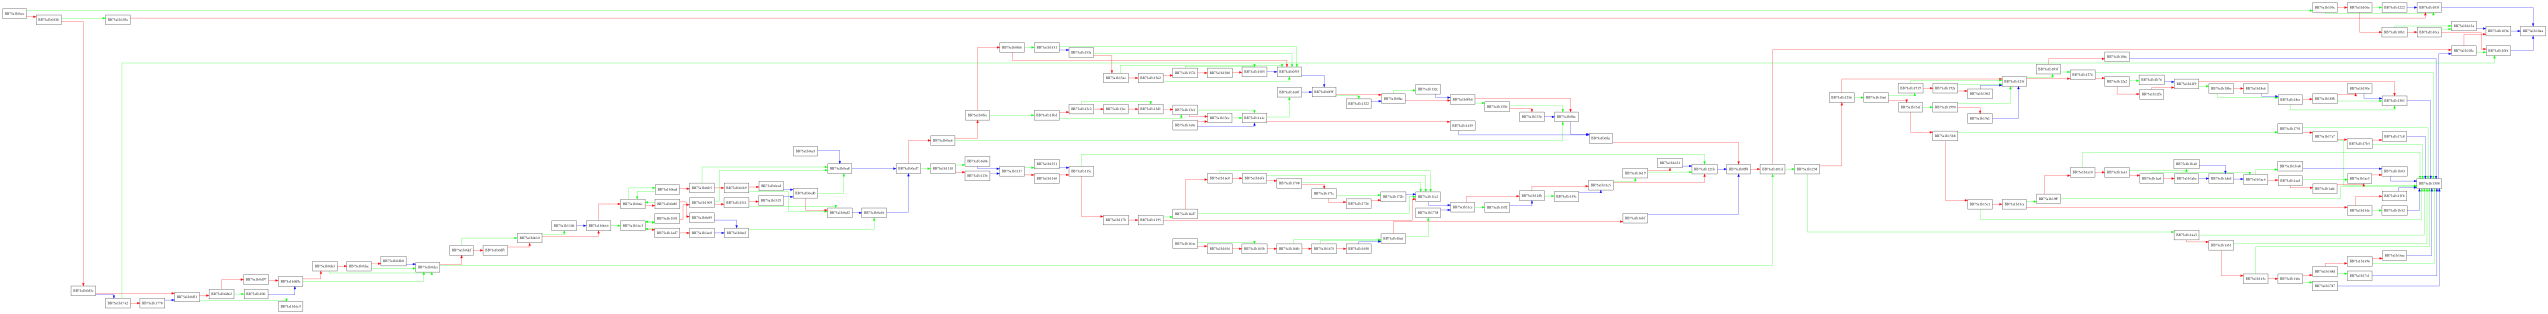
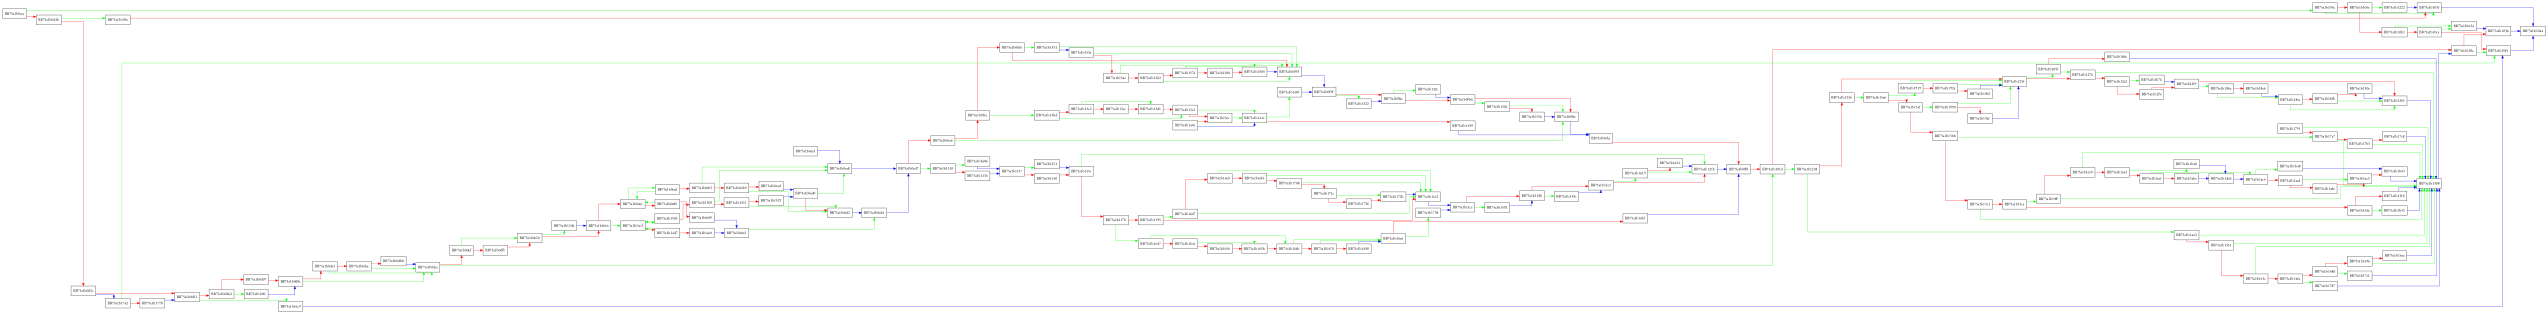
  digraph {
    fontname="EB Garamond"
    rankdir=LR
    splines=ortho
    node [fontname="EB Garamond" shape=box]
    edge [color=red fontname="EB Garamond"]
    BB75a1b0cec
    BB75a1b105c
    BB75a1b0d1b
    BB75a1b103f
    BB75a1b106e
    BB75a1b103a
    BB75a1b0d3c
    BB75a1b1044
    BB75a1b1222
    BB75a1b10b1
    BB75a1b1742
    BB75a1b0d51
    BB75a1b10f4
    BB75a1b1778
    BB75a1b16c9
    BB75a1b0d62
    BB75a1b10fc
    BB75a1b0d97
    BB75a1b0d9c
    BB75a1b0dca
    BB75a1b0da3
    BB75a1b101d
    BB75a1b0def
    BB75a1b0dac
    BB75a1b1238
    BB75a1b102c
    BB75a1b0e10
    BB75a1b0dfb
    BB75a1b0db8
    BB75a1b1443
    BB75a1b1256
    BB75a1b1036
    BB75a1b1106
    BB75a1b0e44
    BB75a1b14c3
    BB75a1b0e6c
    BB75a1b1501
    BB75a1b14d7
    BB75a1b0ead
    BB75a1b0e80
    BB75a1b1509
    BB75a1b14e0
    BB75a1b0eb5
    BB75a1b0e89
    BB75a1b0ea8
    BB75a1b0eb9
    BB75a1b0ea3
    BB75a1b0ed4
    BB75a1b0ed7
    BB75a1b0ea5
    BB75a1b1110
    BB75a1b0ee6
    BB75a1b1606
    BB75a1b1134
    BB75a1b0fec
    BB75a1b0f4c
    BB75a1b0ed2
    BB75a1b0ecd
    BB75a1b0ed0
    BB75a1b1137
    BB75a1b0fee
    BB75a1b13bd
    BB75a1b0f66
    BB75a1b0ff8
    BB75a1b13e1
    BB75a1b13c2
    BB75a1b1531
    BB75a1b0f93
    BB75a1b141c
    BB75a1b13ec
    BB75a1b13d1
    BB75a1b13cc
    BB75a1b153a
    BB75a1b0f9f
    BB75a1b154e
    BB75a1b1322
    BB75a1b0fac
    BB75a1b132c
    BB75a1b0fb6
    BB75a1b1336
    BB75a1b133e
    BB75a1b1308
    BB75a1b1451
    BB75a1b15a6
    BB75a1b125f
    BB75a1b1634
    BB75a1b10ca
    BB75a1b1351
    BB75a1b1140
    BB75a1b115c
    BB75a1b121b
    BB75a1b117b
+   BB75a1b1647
    BB75a1b1195
    BB75a1b166b
    BB75a1b164c
    BB75a1b16d7
    BB75a1b11c2
    BB75a1b16a6
    BB75a1b1676
    BB75a1b165b
    BB75a1b1656
    BB75a1b16e0
    BB75a1b11ce
    BB75a1b16f4
    BB75a1b1592
    BB75a1b11db
    BB75a1b159c
    BB75a1b11e5
    BB75a1b1619
    BB75a1b1621
    BB75a1b145c
    BB75a1b1919
    BB75a1b15af
    BB75a1b185f
    BB75a1b1276
    BB75a1b192a
    BB75a1b1990
    BB75a1b15b8
    BB75a1b186c
    BB75a1b12a2
    BB75a1b1b76
    BB75a1b12f4
    BB75a1b12f9
    BB75a1b18be
    BB75a1b1301
    BB75a1b18ee
    BB75a1b18e6
    BB75a1b18fb
    BB75a1b160f
    BB75a1b1439
    BB75a1b140e
    BB75a1b146c
    BB75a1b1787
    BB75a1b148d
    BB75a1b17e1
    BB75a1b1496
    BB75a1b14aa
    BB75a1b1511
    BB75a1b1529
    BB75a1b1562
    BB75a1b1576
    BB75a1b1585
    BB75a1b1580
    BB75a1b1962
    BB75a1b19a1
    BB75a1b1791
    BB75a1b15c1
    BB75a1b17a7
    BB75a1b15ca
    BB75a1b17b5
    BB75a1b19ff
    BB75a1b15de
    BB75a1b1a10
    BB75a1b1b52
    BB75a1b15fb
    BB75a1b1a41
    BB75a1b1738
    BB75a1b16bf
    BB75a1b1698
    BB75a1b1708
    BB75a1b171c
    BB75a1b172b
    BB75a1b1726
    BB75a1b17c8
    BB75a1b190e
    BB75a1b1b40
    BB75a1b1aaf
    BB75a1b1abd
    BB75a1b1ac4
    BB75a1b1aba
    BB75a1b1b48
    BB75a1b1acd
    BB75a1b1b03
    BB75a1b1ae3
    BB75a1b1ade
    BB75a1b0cec -> BB75a1b105c [color=green]
    BB75a1b0cec -> BB75a1b0d1b
    BB75a1b105c -> BB75a1b103f [color=green]
    BB75a1b105c -> BB75a1b106e
    BB75a1b0d1b -> BB75a1b103a [color=green]
    BB75a1b0d1b -> BB75a1b0d3c
    BB75a1b103f -> BB75a1b1044 [color=blue]
    BB75a1b106e -> BB75a1b1222 [color=green]
    BB75a1b106e -> BB75a1b10b1
    BB75a1b103a -> BB75a1b103f
    BB75a1b0d3c -> BB75a1b1742 [color=blue]
    BB75a1b0d3c -> BB75a1b0d51
    BB75a1b1222 -> BB75a1b103f [color=blue]
    BB75a1b10b1 -> BB75a1b1634 [color=green]
    BB75a1b10b1 -> BB75a1b10ca
    BB75a1b1742 -> BB75a1b10f4 [color=green]
    BB75a1b1742 -> BB75a1b1778
    BB75a1b0d51 -> BB75a1b16c9 [color=green]
    BB75a1b0d51 -> BB75a1b0d62
    BB75a1b10f4 -> BB75a1b1044 [color=blue]
    BB75a1b1778 -> BB75a1b0d51 [color=blue]
+   BB75a1b16c9 -> BB75a1b10f4 [color=blue]
    BB75a1b0d62 -> BB75a1b10fc [color=green]
    BB75a1b0d62 -> BB75a1b0d97
    BB75a1b10fc -> BB75a1b0d9c [color=blue]
    BB75a1b0d97 -> BB75a1b0d9c
    BB75a1b0d9c -> BB75a1b0dca [color=green]
    BB75a1b0d9c -> BB75a1b0da3
    BB75a1b0dca -> BB75a1b101d [color=green]
    BB75a1b0dca -> BB75a1b0def
    BB75a1b0da3 -> BB75a1b0dca [color=green]
    BB75a1b0da3 -> BB75a1b0dac
    BB75a1b101d -> BB75a1b1238 [color=green]
    BB75a1b101d -> BB75a1b102c
    BB75a1b0def -> BB75a1b0e10 [color=green]
    BB75a1b0def -> BB75a1b0dfb
    BB75a1b0dac -> BB75a1b0dca [color=green]
    BB75a1b0dac -> BB75a1b0db8
    BB75a1b1238 -> BB75a1b1443 [color=green]
    BB75a1b1238 -> BB75a1b1256
    BB75a1b102c -> BB75a1b10f4 [color=green]
    BB75a1b102c -> BB75a1b1036
    BB75a1b0e10 -> BB75a1b1106 [color=green]
    BB75a1b0e10 -> BB75a1b0e44
    BB75a1b0dfb -> BB75a1b0e10
    BB75a1b0db8 -> BB75a1b0dca [color=blue]
    BB75a1b1443 -> BB75a1b1308 [color=green]
    BB75a1b1443 -> BB75a1b1451
    BB75a1b1256 -> BB75a1b15a6 [color=green]
    BB75a1b1256 -> BB75a1b125f
    BB75a1b1036 -> BB75a1b1044 [color=blue]
    BB75a1b1106 -> BB75a1b0e44 [color=blue]
    BB75a1b0e44 -> BB75a1b14c3 [color=green]
    BB75a1b0e44 -> BB75a1b0e6c
    BB75a1b14c3 -> BB75a1b1501 [color=green]
    BB75a1b14c3 -> BB75a1b14d7
    BB75a1b0e6c -> BB75a1b0ead [color=green]
    BB75a1b0e6c -> BB75a1b0e80
    BB75a1b1501 -> BB75a1b14c3 [color=green]
    BB75a1b1501 -> BB75a1b1509
    BB75a1b14d7 -> BB75a1b14c3 [color=green]
    BB75a1b14d7 -> BB75a1b14e0
    BB75a1b0ead -> BB75a1b0e6c [color=green]
    BB75a1b0ead -> BB75a1b0eb5
    BB75a1b0e80 -> BB75a1b0e6c [color=green]
    BB75a1b0e80 -> BB75a1b0e89
    BB75a1b1509 -> BB75a1b0ea8 [color=green]
    BB75a1b1509 -> BB75a1b1511
    BB75a1b14e0 -> BB75a1b0ea3 [color=blue]
    BB75a1b0eb5 -> BB75a1b0ea8 [color=green]
    BB75a1b0eb5 -> BB75a1b0eb9
    BB75a1b0e89 -> BB75a1b0ea3 [color=blue]
    BB75a1b0ea8 -> BB75a1b0ed7 [color=blue]
    BB75a1b0eb9 -> BB75a1b0ed2 [color=green]
    BB75a1b0eb9 -> BB75a1b0ecd
    BB75a1b0ea3 -> BB75a1b0ed4 [color=green]
    BB75a1b0ed4 -> BB75a1b0ed7 [color=blue]
    BB75a1b0ed7 -> BB75a1b1110 [color=green]
    BB75a1b0ed7 -> BB75a1b0ee6
    BB75a1b0ea5 -> BB75a1b0ea8 [color=blue]
    BB75a1b1110 -> BB75a1b1606 [color=green]
    BB75a1b1110 -> BB75a1b1134
    BB75a1b0ee6 -> BB75a1b0fec [color=green]
    BB75a1b0ee6 -> BB75a1b0f4c
    BB75a1b1606 -> BB75a1b1137 [color=blue]
    BB75a1b1134 -> BB75a1b1137 [color=blue]
    BB75a1b0fec -> BB75a1b0fee [color=blue]
    BB75a1b0f4c -> BB75a1b13bd [color=green]
    BB75a1b0f4c -> BB75a1b0f66
    BB75a1b0ed2 -> BB75a1b0ed4 [color=blue]
    BB75a1b0ecd -> BB75a1b0ed0 [color=blue]
    BB75a1b0ed0 -> BB75a1b0ea8 [color=green]
    BB75a1b0ed0 -> BB75a1b0ed2
    BB75a1b1137 -> BB75a1b1351 [color=green]
    BB75a1b1137 -> BB75a1b1140
    BB75a1b0fee -> BB75a1b0ff8
    BB75a1b13bd -> BB75a1b13e1 [color=green]
    BB75a1b13bd -> BB75a1b13c2
    BB75a1b0f66 -> BB75a1b1531 [color=green]
    BB75a1b0f66 -> BB75a1b0f93
    BB75a1b0ff8 -> BB75a1b101d
    BB75a1b13e1 -> BB75a1b141c [color=green]
    BB75a1b13e1 -> BB75a1b13ec
    BB75a1b13c2 -> BB75a1b13d1 [color=green]
    BB75a1b13c2 -> BB75a1b13cc
    BB75a1b1531 -> BB75a1b0f93 [color=green]
    BB75a1b1531 -> BB75a1b153a [color=blue]
    BB75a1b0f93 -> BB75a1b0f9f [color=blue]
    BB75a1b141c -> BB75a1b160f [color=green]
    BB75a1b141c -> BB75a1b1439
    BB75a1b13ec -> BB75a1b141c [color=green]
    BB75a1b13d1 -> BB75a1b13e1
    BB75a1b13cc -> BB75a1b13d1
    BB75a1b153a -> BB75a1b0f93 [color=green]
    BB75a1b153a -> BB75a1b154e
    BB75a1b0f9f -> BB75a1b1322 [color=green]
    BB75a1b0f9f -> BB75a1b0fac
    BB75a1b154e -> BB75a1b0f93 [color=green]
    BB75a1b154e -> BB75a1b1562
    BB75a1b1322 -> BB75a1b0fac [color=blue]
    BB75a1b0fac -> BB75a1b132c [color=green]
    BB75a1b0fac -> BB75a1b0fb6
    BB75a1b132c -> BB75a1b0fb6 [color=blue]
    BB75a1b0fb6 -> BB75a1b0fec
    BB75a1b0fb6 -> BB75a1b1336 [color=green]
    BB75a1b1336 -> BB75a1b0fec [color=green]
    BB75a1b1336 -> BB75a1b133e
    BB75a1b133e -> BB75a1b0fec [color=blue]
    BB75a1b1308 -> BB75a1b102c [color=blue]
    BB75a1b1451 -> BB75a1b1308 [color=green]
    BB75a1b1451 -> BB75a1b145c
    BB75a1b15a6 -> BB75a1b1919 [color=green]
    BB75a1b15a6 -> BB75a1b15af
    BB75a1b125f -> BB75a1b185f [color=green]
    BB75a1b125f -> BB75a1b1276
    BB75a1b1634 -> BB75a1b1036 [color=blue]
    BB75a1b10ca -> BB75a1b10f4
    BB75a1b10ca -> BB75a1b1634 [color=green]
    BB75a1b1351 -> BB75a1b115c [color=blue]
    BB75a1b1140 -> BB75a1b115c
    BB75a1b115c -> BB75a1b121b [color=green]
    BB75a1b115c -> BB75a1b117b
    BB75a1b121b -> BB75a1b0ff8 [color=blue]
+   BB75a1b117b -> BB75a1b1647 [color=green]
    BB75a1b117b -> BB75a1b1195
+   BB75a1b1647 -> BB75a1b166b [color=green]
+   BB75a1b1647 -> BB75a1b164c
    BB75a1b1195 -> BB75a1b16d7 [color=green]
    BB75a1b1195 -> BB75a1b11c2
    BB75a1b166b -> BB75a1b16a6 [color=green]
    BB75a1b166b -> BB75a1b1676
    BB75a1b164c -> BB75a1b165b [color=green]
    BB75a1b164c -> BB75a1b1656
    BB75a1b16d7 -> BB75a1b11c2 [color=green]
    BB75a1b16d7 -> BB75a1b16e0
    BB75a1b11c2 -> BB75a1b11ce [color=blue]
    BB75a1b16a6 -> BB75a1b1738 [color=green]
    BB75a1b16a6 -> BB75a1b16bf
    BB75a1b1676 -> BB75a1b16a6 [color=green]
    BB75a1b1676 -> BB75a1b1698
    BB75a1b165b -> BB75a1b166b
    BB75a1b1656 -> BB75a1b165b
    BB75a1b16e0 -> BB75a1b11c2 [color=green]
    BB75a1b16e0 -> BB75a1b16f4
    BB75a1b11ce -> BB75a1b1592 [color=green]
    BB75a1b11ce -> BB75a1b11db
    BB75a1b16f4 -> BB75a1b11c2 [color=green]
    BB75a1b16f4 -> BB75a1b1708
    BB75a1b1592 -> BB75a1b11db [color=blue]
    BB75a1b11db -> BB75a1b159c [color=green]
    BB75a1b11db -> BB75a1b11e5
    BB75a1b159c -> BB75a1b11e5 [color=blue]
    BB75a1b11e5 -> BB75a1b121b
    BB75a1b11e5 -> BB75a1b1619 [color=green]
    BB75a1b1619 -> BB75a1b121b [color=green]
    BB75a1b1619 -> BB75a1b1621
    BB75a1b1621 -> BB75a1b121b [color=blue]
    BB75a1b145c -> BB75a1b1308 [color=green]
    BB75a1b145c -> BB75a1b146c
    BB75a1b1919 -> BB75a1b125f [color=green]
    BB75a1b1919 -> BB75a1b192a
    BB75a1b15af -> BB75a1b1990 [color=green]
    BB75a1b15af -> BB75a1b15b8
    BB75a1b185f -> BB75a1b1276 [color=green]
    BB75a1b185f -> BB75a1b186c
    BB75a1b1276 -> BB75a1b1308 [color=green]
    BB75a1b1276 -> BB75a1b12a2
    BB75a1b192a -> BB75a1b125f [color=green]
    BB75a1b192a -> BB75a1b1962
    BB75a1b1990 -> BB75a1b125f [color=green]
    BB75a1b1990 -> BB75a1b19a1
-   BB75a1b15b8 -> BB75a1b1791 [color=green]
+   BB75a1b15b8 -> BB75a1b17a7 [color=green]
    BB75a1b15b8 -> BB75a1b15c1
    BB75a1b186c -> BB75a1b1308 [color=blue]
    BB75a1b12a2 -> BB75a1b1b76 [color=green]
    BB75a1b12a2 -> BB75a1b12f4
    BB75a1b1b76 -> BB75a1b12f9 [color=blue]
    BB75a1b12f4 -> BB75a1b12f9
    BB75a1b12f9 -> BB75a1b18be [color=green]
    BB75a1b12f9 -> BB75a1b1301
    BB75a1b18be -> BB75a1b18ee [color=green]
    BB75a1b18be -> BB75a1b18e6
    BB75a1b1301 -> BB75a1b1308 [color=blue]
    BB75a1b18ee -> BB75a1b1301 [color=green]
    BB75a1b18ee -> BB75a1b18fb
    BB75a1b18e6 -> BB75a1b18ee [color=blue]
    BB75a1b18fb -> BB75a1b1301 [color=green]
    BB75a1b18fb -> BB75a1b190e
    BB75a1b160f -> BB75a1b0f9f [color=blue]
    BB75a1b1439 -> BB75a1b0fee [color=blue]
    BB75a1b140e -> BB75a1b141c [color=blue]
    BB75a1b140e -> BB75a1b13ec
    BB75a1b146c -> BB75a1b1787 [color=green]
    BB75a1b146c -> BB75a1b148d
    BB75a1b1787 -> BB75a1b1308 [color=blue]
    BB75a1b148d -> BB75a1b17e1 [color=green]
    BB75a1b148d -> BB75a1b1496
    BB75a1b17e1 -> BB75a1b1308 [color=blue]
    BB75a1b1496 -> BB75a1b1308 [color=green]
    BB75a1b1496 -> BB75a1b14aa
    BB75a1b14aa -> BB75a1b1308 [color=blue]
    BB75a1b1511 -> BB75a1b0ed2 [color=green]
    BB75a1b1511 -> BB75a1b1529
    BB75a1b1529 -> BB75a1b0ed0 [color=blue]
    BB75a1b1562 -> BB75a1b0f93 [color=green]
    BB75a1b1562 -> BB75a1b1576
    BB75a1b1576 -> BB75a1b1585 [color=green]
    BB75a1b1576 -> BB75a1b1580
    BB75a1b1585 -> BB75a1b0f93 [color=blue]
    BB75a1b1580 -> BB75a1b1585
    BB75a1b1962 -> BB75a1b125f [color=blue]
    BB75a1b19a1 -> BB75a1b125f [color=blue]
    BB75a1b1791 -> BB75a1b1308 [color=green]
    BB75a1b1791 -> BB75a1b17a7
    BB75a1b15c1 -> BB75a1b1308 [color=green]
    BB75a1b15c1 -> BB75a1b15ca
    BB75a1b17a7 -> BB75a1b1308 [color=green]
    BB75a1b17a7 -> BB75a1b17b5
    BB75a1b15ca -> BB75a1b19ff [color=green]
    BB75a1b15ca -> BB75a1b15de
    BB75a1b17b5 -> BB75a1b1308 [color=green]
    BB75a1b17b5 -> BB75a1b17c8
    BB75a1b19ff -> BB75a1b1308 [color=green]
    BB75a1b19ff -> BB75a1b1a10
    BB75a1b15de -> BB75a1b1b52 [color=green]
    BB75a1b15de -> BB75a1b15fb
    BB75a1b1a10 -> BB75a1b1308 [color=green]
    BB75a1b1a10 -> BB75a1b1a41
    BB75a1b1b52 -> BB75a1b1308 [color=blue]
    BB75a1b15fb -> BB75a1b1308 [color=blue]
    BB75a1b1a41 -> BB75a1b1b40 [color=green]
    BB75a1b1a41 -> BB75a1b1aaf
    BB75a1b1738 -> BB75a1b11ce [color=blue]
    BB75a1b16bf -> BB75a1b0ff8 [color=blue]
    BB75a1b1698 -> BB75a1b16a6 [color=blue]
    BB75a1b1708 -> BB75a1b11c2 [color=green]
    BB75a1b1708 -> BB75a1b171c
    BB75a1b171c -> BB75a1b172b [color=green]
    BB75a1b171c -> BB75a1b1726
    BB75a1b172b -> BB75a1b11c2 [color=blue]
    BB75a1b1726 -> BB75a1b172b
    BB75a1b17c8 -> BB75a1b1308 [color=blue]
    BB75a1b190e -> BB75a1b1301 [color=blue]
    BB75a1b1b40 -> BB75a1b1abd [color=blue]
    BB75a1b1aaf -> BB75a1b1ac4 [color=green]
    BB75a1b1aaf -> BB75a1b1aba
    BB75a1b1abd -> BB75a1b1ac4 [color=blue]
    BB75a1b1ac4 -> BB75a1b1b48 [color=green]
    BB75a1b1ac4 -> BB75a1b1acd
    BB75a1b1aba -> BB75a1b1abd [color=blue]
    BB75a1b1b48 -> BB75a1b1b03 [color=blue]
    BB75a1b1acd -> BB75a1b1ae3 [color=green]
    BB75a1b1acd -> BB75a1b1ade
    BB75a1b1b03 -> BB75a1b1308 [color=blue]
    BB75a1b1ae3 -> BB75a1b1b03
    BB75a1b1ade -> BB75a1b1ae3
  }
